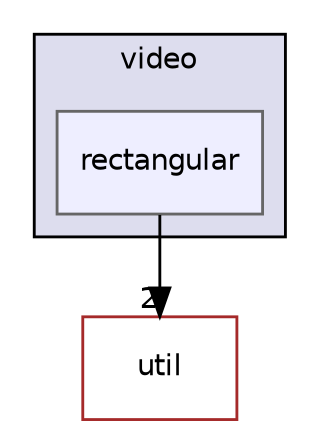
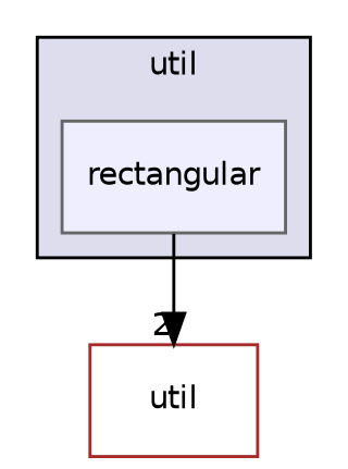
  digraph {
    compound=true
    node [fontname=Helvetica fontsize=10 shape=box style=filled]
    n1 [fillcolor="#eeeeff" label=rectangular pencolor=black color=gray40]
    n2 [color=brown fillcolor=white label=util]
    subgraph cluster_1 {
      bgcolor="#ddddee"
      fontname=Helvetica
      fontsize=10
-     label=video
+     label=util
      pencolor=black
      n1
    }
    n1 -> n2 [headlabel=2 labeldistance=1.5 labelfontname=Helvetica labelfontsize=10 color=black style=solid]
  }
